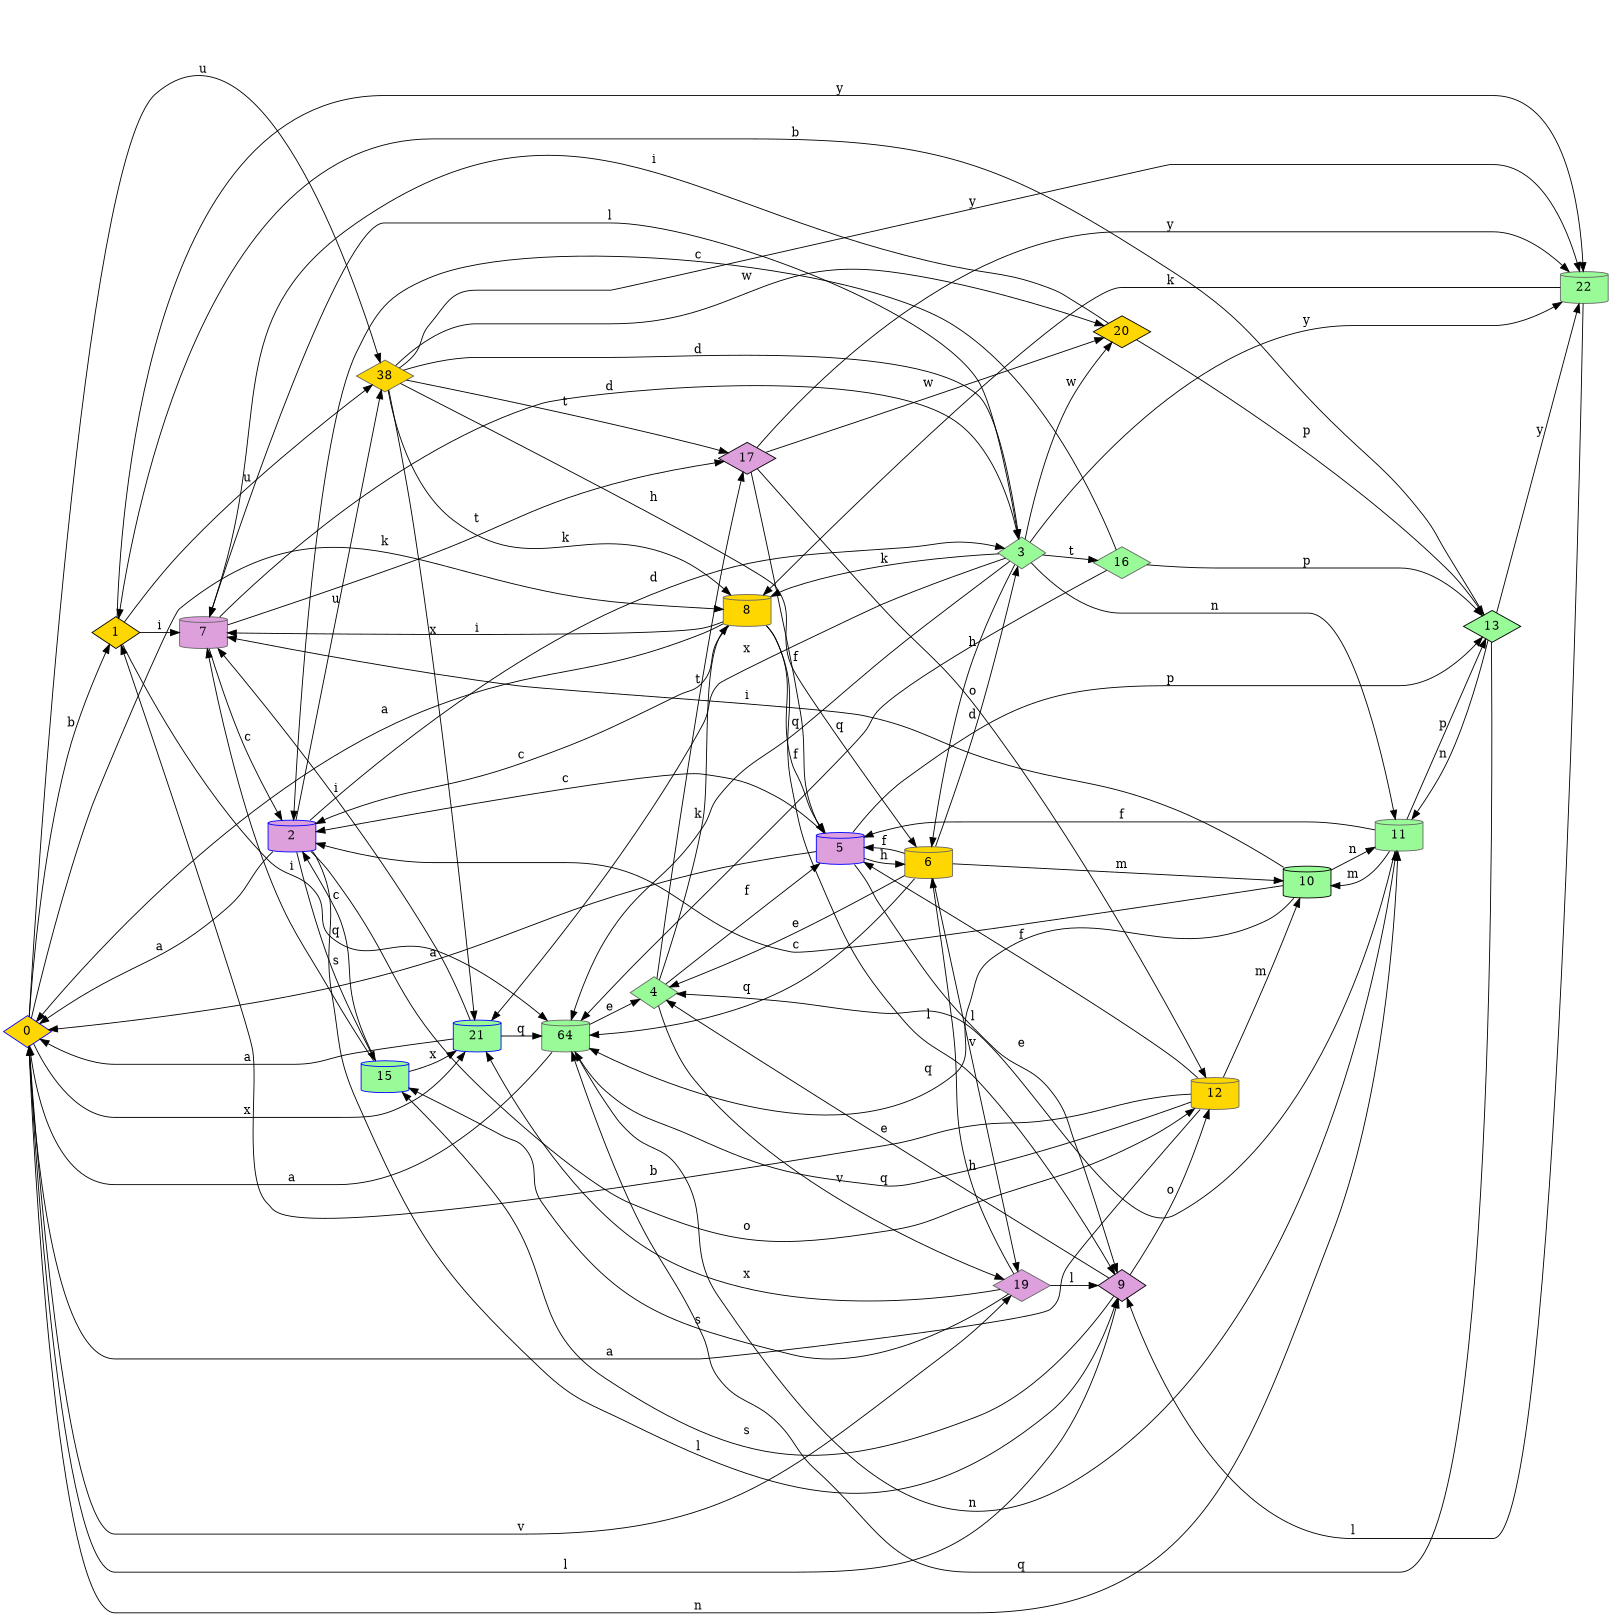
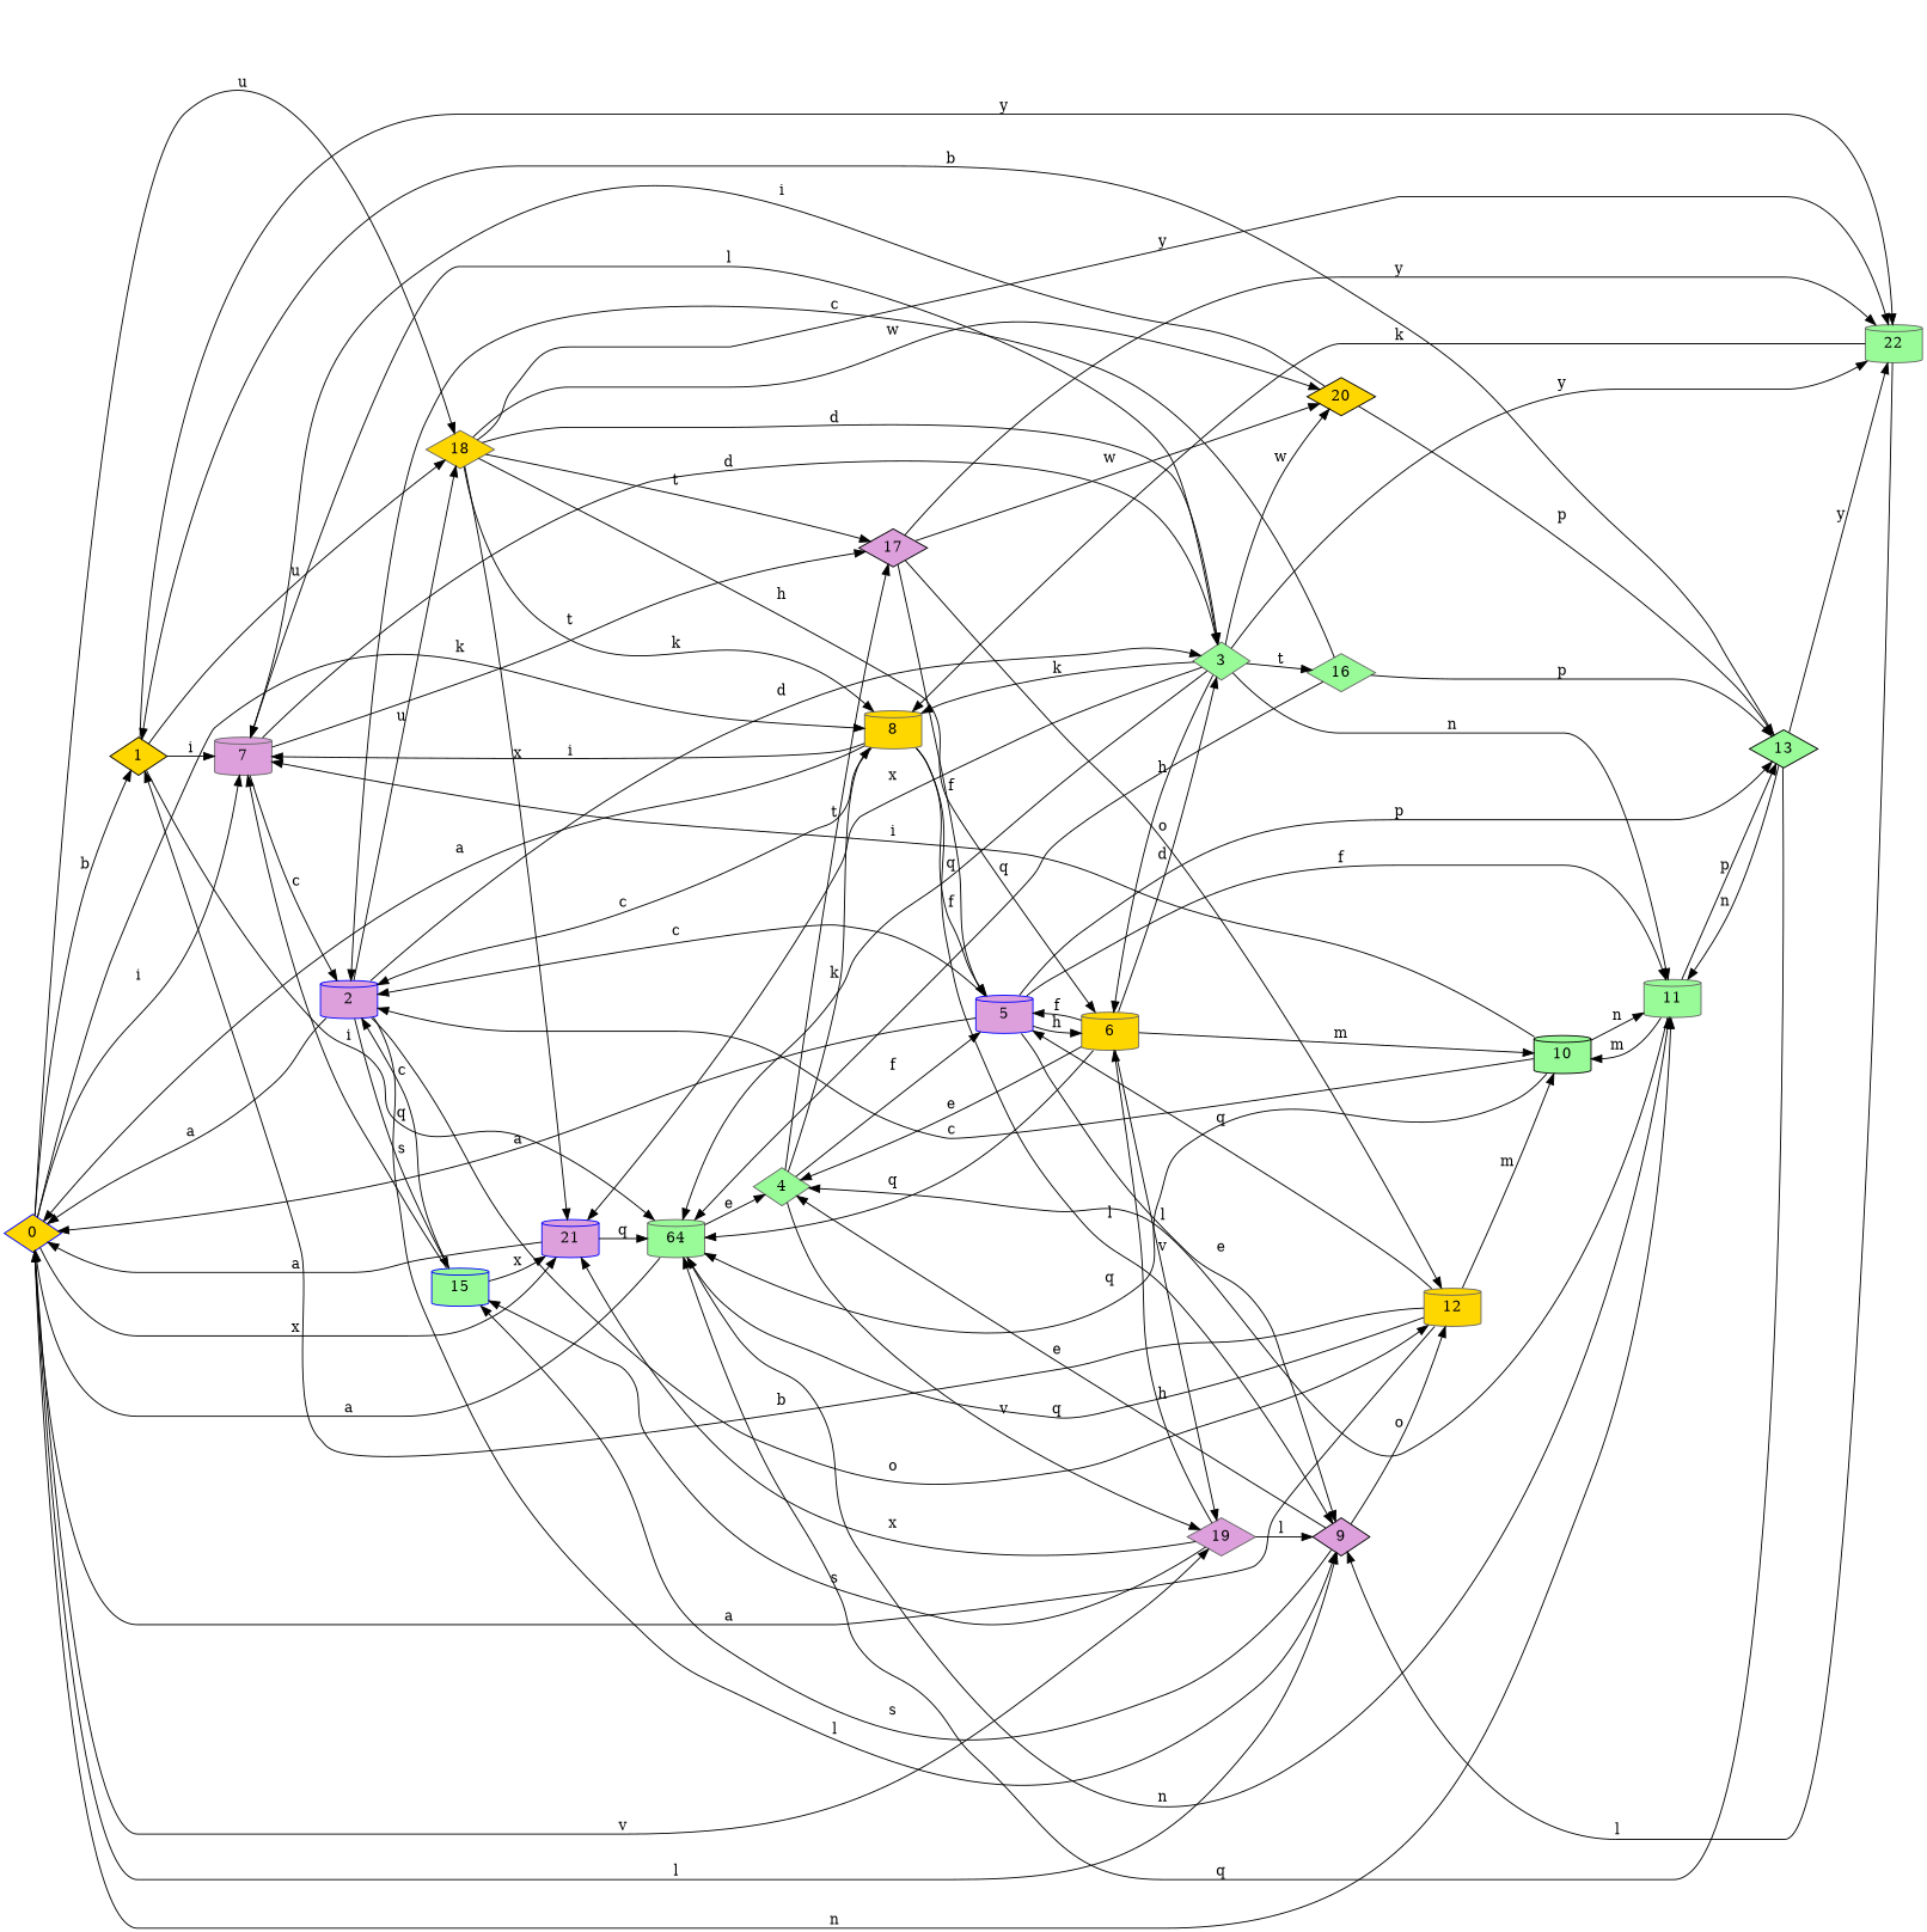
  strict digraph {
    rankdir=LR
    node [color=gray40 fillcolor=palegreen shape=cylinder style=filled]
    0 [color=blue fillcolor=gold shape=diamond]
    1 [color=black fillcolor=gold shape=diamond]
    7 [fillcolor=plum]
    8 [fillcolor=gold]
    9 [color=black fillcolor=plum shape=diamond]
    11
-   18 [fillcolor=gold shape=diamond label=38]
+   18 [fillcolor=gold shape=diamond]
    19 [fillcolor=plum shape=diamond]
-   21 [color=blue]
+   21 [color=blue fillcolor=plum]
    n10 [label=64]
    22
    2 [color=blue fillcolor=plum]
    3 [shape=diamond]
    17 [color=black fillcolor=plum shape=diamond]
    5 [color=blue fillcolor=plum]
    12 [fillcolor=gold]
    15 [color=blue]
    4 [shape=diamond]
    13 [color=black shape=diamond]
    10 [color=black]
    6 [fillcolor=gold]
    20 [color=black fillcolor=gold shape=diamond]
    16 [shape=diamond]
    0 -> 1 [label=b]
-   21 -> 7 [label=i]
+   0 -> 7 [label=i]
    0 -> 8 [label=k]
    0 -> 9 [label=l]
    0 -> 11 [label=n]
    0 -> 18 [label=u]
    0 -> 19 [label=v]
    0 -> 21 [label=x]
    1 -> 7 [label=i]
    1 -> 18 [label=u]
    1 -> n10 [label=q]
    1 -> 22 [label=y]
    7 -> 2 [label=c]
    7 -> 3 [label=d]
    7 -> 17 [label=t]
    8 -> 0 [label=a]
    8 -> 7 [label=i]
    8 -> 9 [label=l]
    8 -> 2 [label=c]
    8 -> 5 [label=f]
    9 -> 12 [label=o]
    9 -> 15 [label=s]
    9 -> 4 [label=e]
-   11 -> 5 [label=f]
+   5 -> 11 [label=f]
    11 -> 4 [label=e]
    11 -> 13 [label=p]
    11 -> 10 [label=m]
    18 -> 8 [label=k]
    18 -> 21 [label=x]
    18 -> 22 [label=y]
    18 -> 3 [label=d]
    18 -> 17 [label=t]
    18 -> 6 [label=h]
    18 -> 20 [label=w]
    19 -> 9 [label=l]
    19 -> 21 [label=x]
    19 -> 15 [label=s]
    19 -> 6 [label=h]
    21 -> 0 [label=a]
    21 -> n10 [label=q]
    n10 -> 0 [label=a]
    n10 -> 11 [label=n]
    n10 -> 4 [label=e]
    22 -> 8 [label=k]
    22 -> 9 [label=l]
    2 -> 0 [label=a]
    2 -> 9 [label=l]
    2 -> 18 [label=u]
    2 -> 3 [label=d]
    2 -> 12 [label=o]
    2 -> 15 [label=s]
    3 -> 7 [label=l]
    3 -> 8 [label=k]
    3 -> 11 [label=n]
    3 -> 21 [label=x]
    3 -> n10 [label=q]
    3 -> 22 [label=y]
    3 -> 6 [label=h]
    3 -> 20 [label=w]
    3 -> 16 [label=t]
    17 -> 22 [label=y]
    17 -> 5 [label=f]
    17 -> 12 [label=o]
    17 -> 20 [label=w]
    5 -> 0 [label=a]
    5 -> 9 [label=l]
    5 -> 2 [label=c]
    5 -> 13 [label=p]
    5 -> 6 [label=h]
    12 -> 0 [label=a]
    12 -> 1 [label=b]
    12 -> n10 [label=q]
-   12 -> 5 [label=f]
+   12 -> 5 [label=q]
    12 -> 10 [label=m]
    15 -> 7 [label=i]
    15 -> 21 [label=x]
    15 -> 2 [label=c]
    4 -> 8 [label=k]
    4 -> 19 [label=v]
    4 -> 17 [label=t]
    4 -> 5 [label=f]
    13 -> 1 [label=b]
    13 -> 11 [label=n]
    13 -> n10 [label=q]
    13 -> 22 [label=y]
    10 -> 7 [label=i]
    10 -> 11 [label=n]
    10 -> n10 [label=q]
    10 -> 2 [label=c]
    6 -> 19 [label=v]
    6 -> n10 [label=q]
    6 -> 3 [label=d]
    6 -> 5 [label=f]
    6 -> 4 [label=e]
    6 -> 10 [label=m]
    20 -> 7 [label=i]
    20 -> 13 [label=p]
    16 -> n10 [label=q]
    16 -> 2 [label=c]
    16 -> 13 [label=p]
  }
